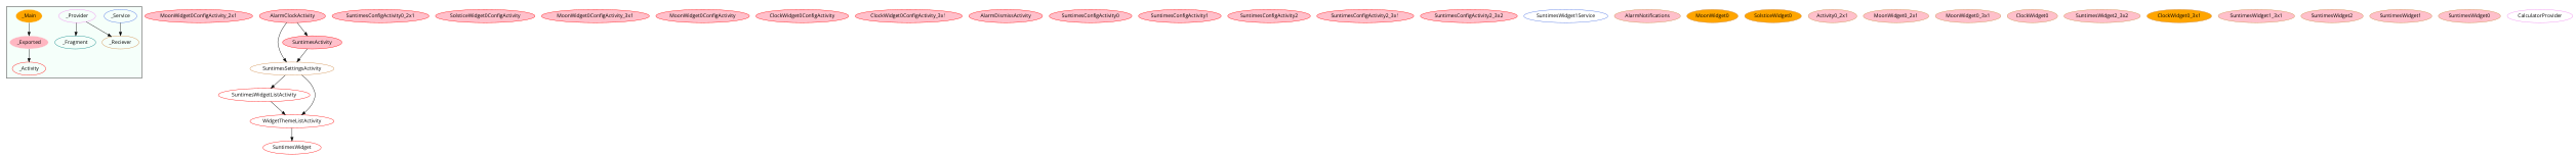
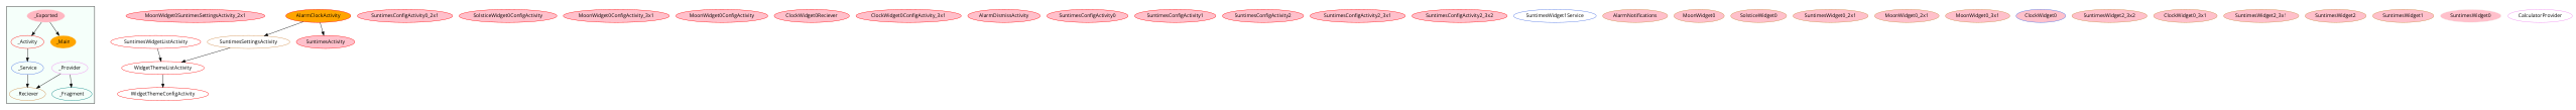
  digraph {
    fontname="Open Sans"
    node [color=red fontname="Open Sans" fillcolor=pink style=filled]
    edge [fontname="Open Sans"]
    _Activity [fillcolor="" style=""]
    _Service [color=royalblue fillcolor="" style=""]
    _Reciever [color=peru fillcolor="" style=""]
    _Provider [color=violet fillcolor="" style=""]
    _Fragment [color=teal fillcolor="" style=""]
    _Main [color=mintcream fillcolor=orange]
    _Exported [color=mintcream fillcolor=lightpink]
-   MoonWidget0ConfigActivity_2x1
+   MoonWidget0ConfigActivity_2x1 [label=MoonWidget0SuntimesSettingsActivity_2x1]
    SuntimesWidgetListActivity [fillcolor="" style=""]
    WidgetThemeListActivity [fillcolor="" style=""]
-   WidgetThemeConfigActivity [label=SuntimesWidget fillcolor="" style=""]
+   WidgetThemeConfigActivity [fillcolor="" style=""]
    SuntimesConfigActivity0_2x1
    SolsticeWidget0ConfigActivity
    MoonWidget0ConfigActivity_3x1
    MoonWidget0ConfigActivity
-   ClockWidget0ConfigActivity
+   ClockWidget0ConfigActivity [label=ClockWidget0Reciever]
    ClockWidget0ConfigActivity_3x1
    SuntimesSettingsActivity [color=peru fillcolor="" style=""]
    AlarmDismissActivity
    SuntimesActivity
    SuntimesConfigActivity0
    SuntimesConfigActivity1
-   AlarmClockActivity
+   AlarmClockActivity [fillcolor=orange]
    SuntimesConfigActivity2
    SuntimesConfigActivity2_3x1
    SuntimesConfigActivity2_3x2
    SuntimesWidget1Service [color=royalblue fillcolor="" style=""]
    AlarmNotifications [color=peru]
-   MoonWidget0 [color=peru fillcolor=orange]
-   SolsticeWidget0 [color=peru fillcolor=orange]
-   SuntimesWidget0_2x1 [color=peru label=Activity0_2x1]
+   MoonWidget0 [color=peru]
+   SolsticeWidget0 [color=peru]
+   SuntimesWidget0_2x1 [color=peru]
    MoonWidget0_2x1 [color=peru]
    MoonWidget0_3x1 [color=peru]
-   ClockWidget0 [color=peru]
+   ClockWidget0 [color=royalblue]
    SuntimesWidget2_3x2 [color=peru]
-   ClockWidget0_3x1 [color=peru fillcolor=orange]
-   SuntimesWidget2_3x1 [color=peru label=SuntimesWidget1_3x1]
+   ClockWidget0_3x1 [color=peru]
+   SuntimesWidget2_3x1 [color=peru]
    SuntimesWidget2 [color=peru]
    SuntimesWidget1 [color=peru]
-   SuntimesWidget0 [color=peru]
+   SuntimesWidget0 [color=mintcream]
    CalculatorProvider [color=violet fillcolor="" style=""]
    subgraph cluster_1 {
      bgcolor=mintcream
      _Activity
      _Service
      _Reciever
      _Provider
      _Fragment
      _Main
      _Exported
    }
+   _Activity -> _Service
    _Service -> _Reciever
    _Provider -> _Reciever
    _Provider -> _Fragment
-   _Main -> _Exported
+   _Exported -> _Main
    _Exported -> _Activity
    SuntimesWidgetListActivity -> WidgetThemeListActivity
    WidgetThemeListActivity -> WidgetThemeConfigActivity
-   SuntimesSettingsActivity -> SuntimesWidgetListActivity
    SuntimesSettingsActivity -> WidgetThemeListActivity
-   SuntimesActivity -> SuntimesSettingsActivity
    AlarmClockActivity -> SuntimesSettingsActivity
    AlarmClockActivity -> SuntimesActivity
  }
